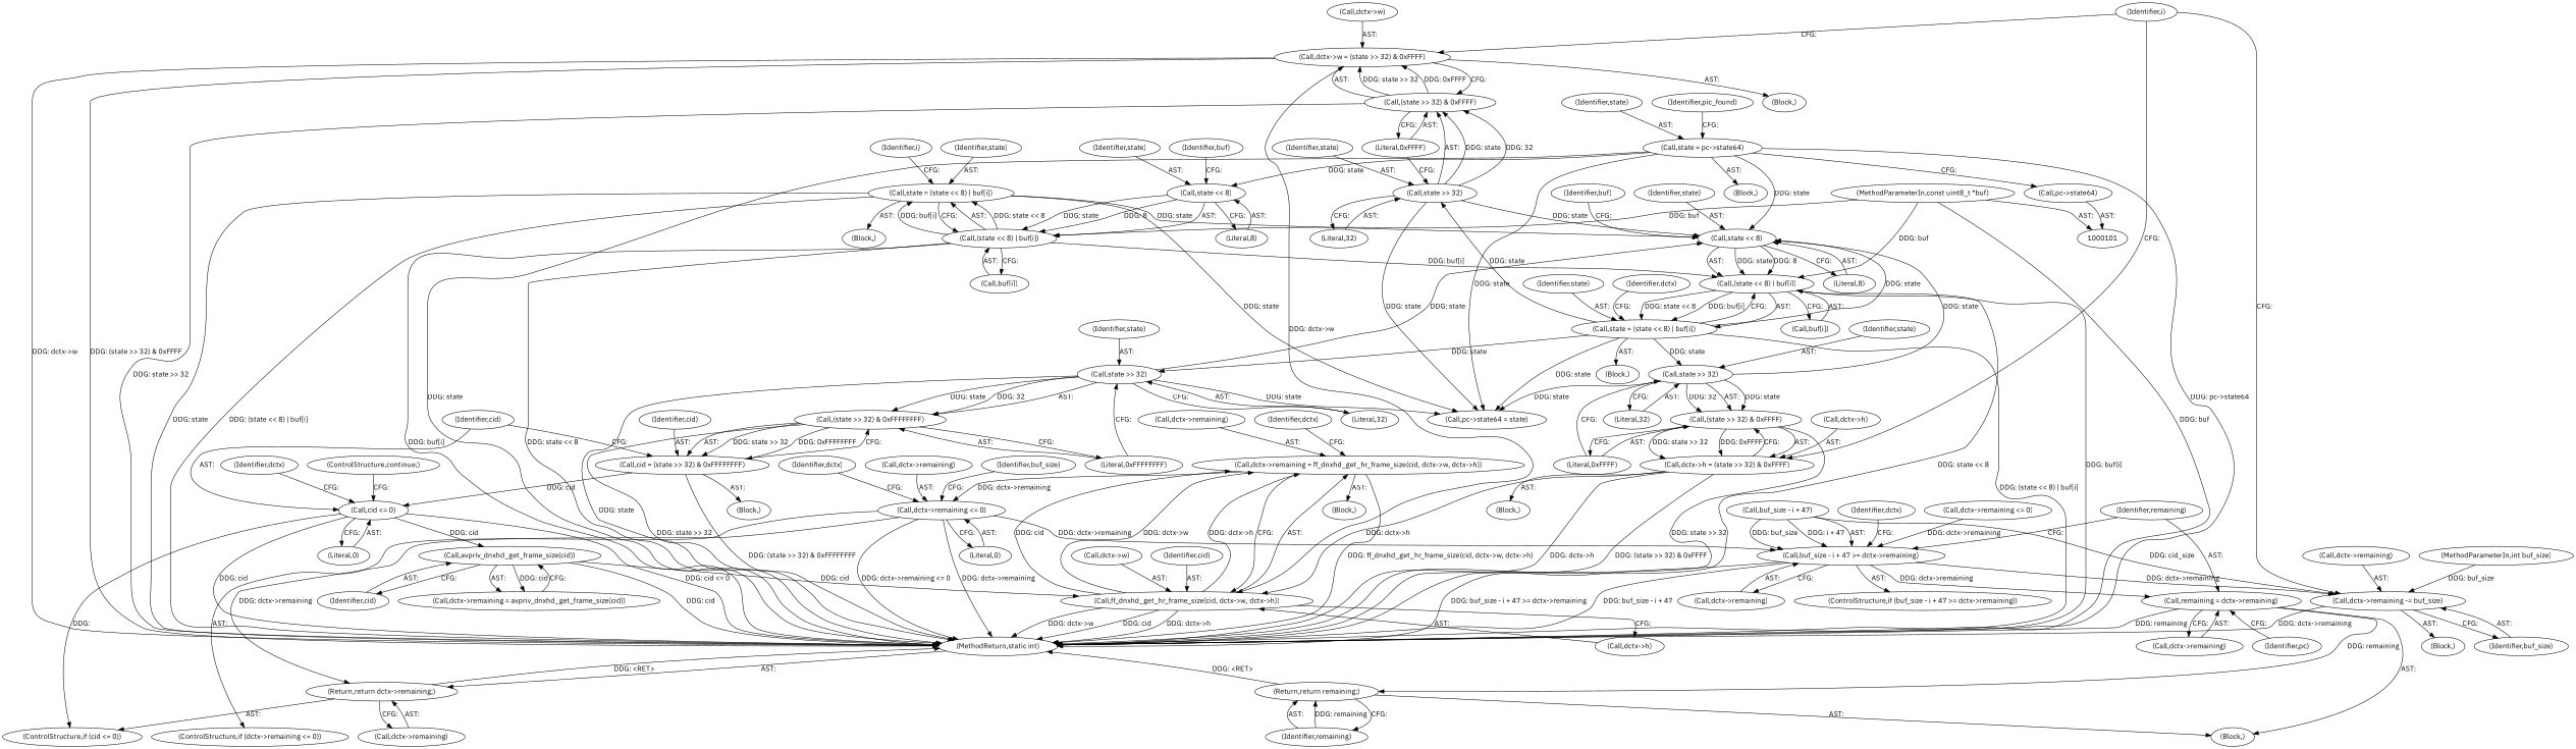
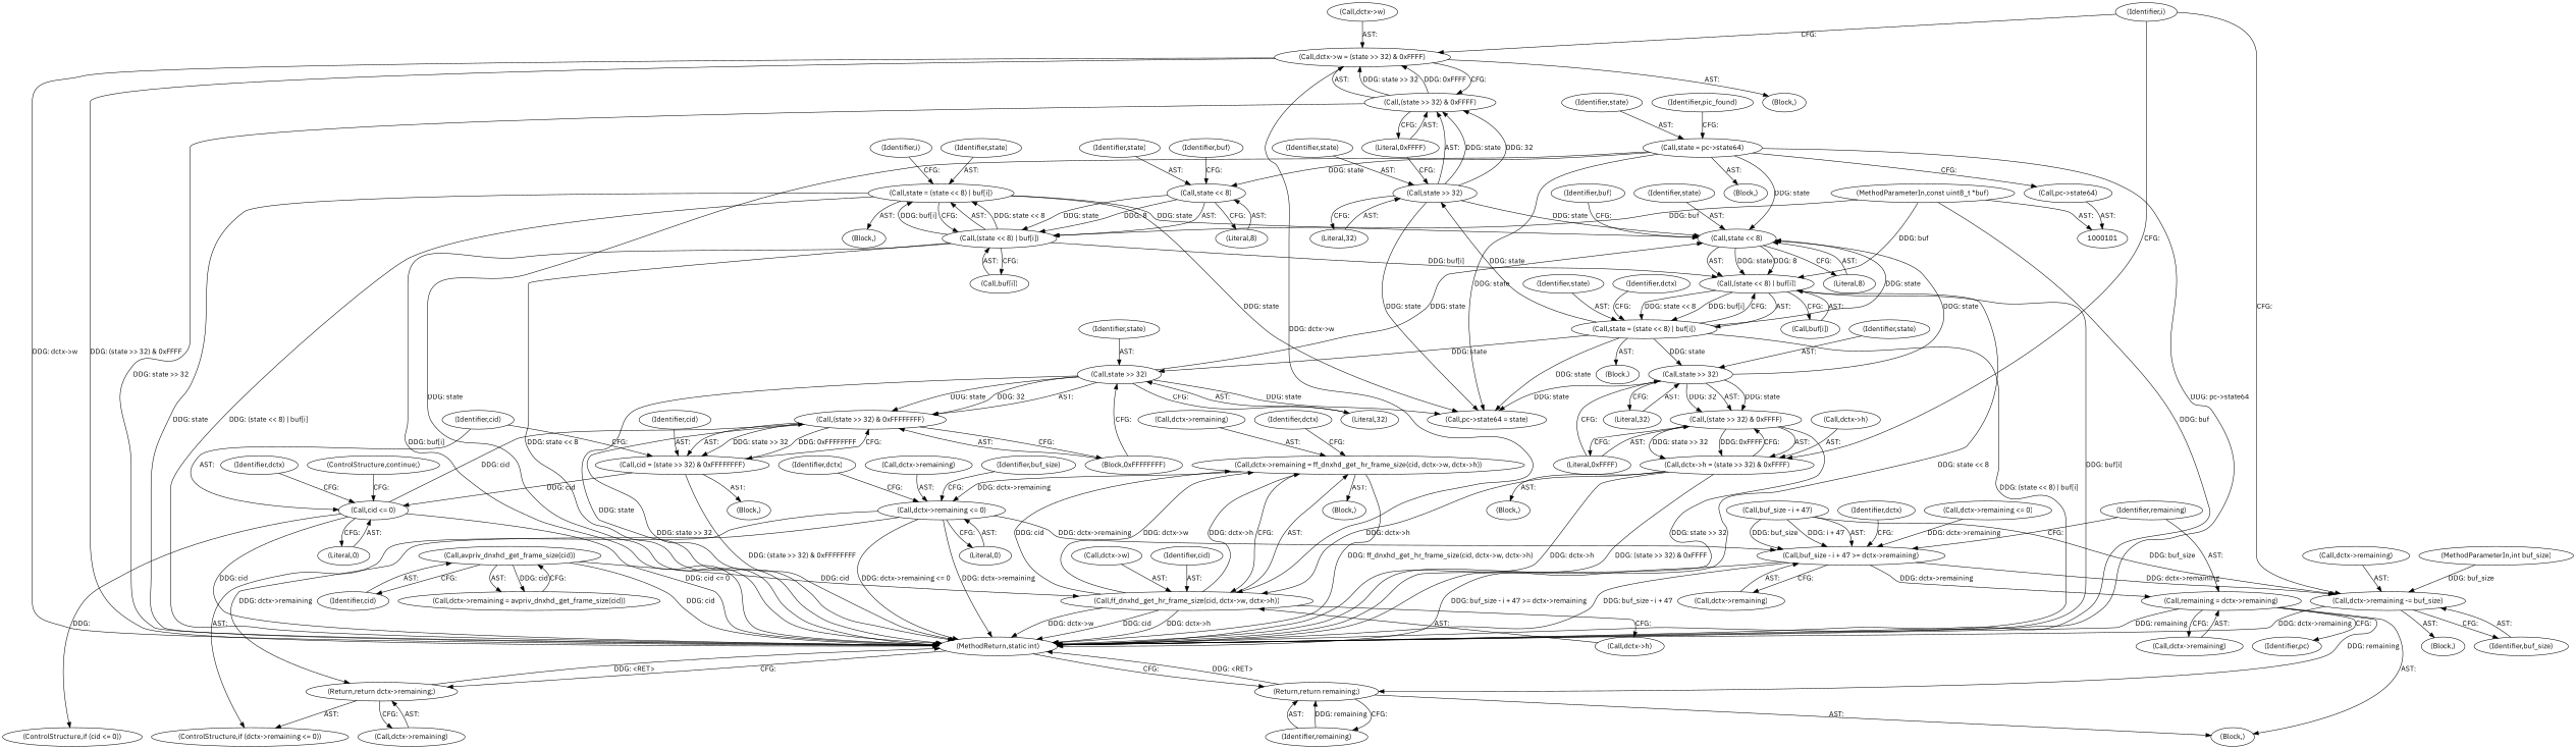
  digraph {
    fontname="IBM Plex Sans"
    node [fontname="IBM Plex Sans"]
    edge [fontname="IBM Plex Sans"]
    n1 [label="(Call,dctx->remaining = ff_dnxhd_get_hr_frame_size(cid, dctx->w, dctx->h))"]
    n2 [label="(Call,ff_dnxhd_get_hr_frame_size(cid, dctx->w, dctx->h))"]
    n3 [label="(Call,dctx->remaining <= 0)"]
    n4 [label="(Block,)"]
    n5 [label="(MethodReturn,static int)"]
    n6 [label="(Call,dctx->h)"]
    n7 [label="(Return,return dctx->remaining;)"]
    n8 [label="(Call,buf_size - i + 47 >= dctx->remaining)"]
    n9 [label="(Literal,0)"]
    n10 [label="(ControlStructure,if (dctx->remaining <= 0))"]
    n11 [label="(Return,return remaining;)"]
    n12 [label="(Call,avpriv_dnxhd_get_frame_size(cid))"]
    n13 [label="(Identifier,cid)"]
    n14 [label="(Call,dctx->remaining = avpriv_dnxhd_get_frame_size(cid))"]
    n15 [label="(Call,cid <= 0)"]
    n16 [label="(Literal,0)"]
    n17 [label="(ControlStructure,if (cid <= 0))"]
    n18 [label="(Call,cid = (state >> 32) & 0xFFFFFFFF)"]
    n19 [label="(Call,(state >> 32) & 0xFFFFFFFF)"]
    n20 [label="(Block,)"]
-   n21 [label="(Literal,0xFFFFFFFF)"]
+   n21 [label="(Block,0xFFFFFFFF)"]
    n22 [label="(Call,state >> 32)"]
    n23 [label="(Call,state << 8)"]
    n24 [label="(Call,pc->state64 = state)"]
    n25 [label="(Literal,32)"]
    n26 [label="(Call,(state << 8) | buf[i])"]
    n27 [label="(Literal,8)"]
    n28 [label="(Call,state = (state << 8) | buf[i])"]
    n29 [label="(Call,state >> 32)"]
    n30 [label="(Call,state >> 32)"]
    n31 [label="(Block,)"]
    n32 [label="(Call,buf[i])"]
    n33 [label="(Call,(state >> 32) & 0xFFFF)"]
    n34 [label="(Literal,32)"]
    n35 [label="(Call,(state >> 32) & 0xFFFF)"]
    n36 [label="(Literal,32)"]
    n37 [label="(Call,state = (state << 8) | buf[i])"]
    n38 [label="(Call,(state << 8) | buf[i])"]
    n39 [label="(Block,)"]
    n40 [label="(Call,buf[i])"]
    n41 [label="(Call,state << 8)"]
    n42 [label="(Literal,8)"]
    n43 [label="(Call,state = pc->state64)"]
    n44 [label="(Call,pc->state64)"]
    n45 [label="(Block,)"]
    1000101
    n47 [label="(MethodParameterIn,const uint8_t *buf)"]
    n48 [label="(Call,dctx->w = (state >> 32) & 0xFFFF)"]
    n49 [label="(Literal,0xFFFF)"]
    n50 [label="(Call,dctx->h = (state >> 32) & 0xFFFF)"]
    n51 [label="(Literal,0xFFFF)"]
    n52 [label="(Block,)"]
    n53 [label="(Block,)"]
    n54 [label="(Call,dctx->remaining)"]
    n55 [label="(Call,remaining = dctx->remaining)"]
    n56 [label="(Call,dctx->remaining -= buf_size)"]
    n57 [label="(Call,dctx->remaining)"]
-   n58 [label="(ControlStructure,if (buf_size - i + 47 >= dctx->remaining))"]
    n59 [label="(Block,)"]
    n60 [label="(Call,dctx->remaining)"]
    n61 [label="(Block,)"]
    n62 [label="(Identifier,buf_size)"]
    n63 [label="(Identifier,remaining)"]
    n64 [label="(Call,dctx->w)"]
    n65 [label="(Call,dctx->remaining)"]
    n66 [label="(Call,dctx->w)"]
    n67 [label="(Identifier,dctx)"]
    n68 [label="(Identifier,i)"]
    n69 [label="(Call,dctx->remaining)"]
    n70 [label="(Identifier,dctx)"]
    n71 [label="(Identifier,state)"]
    n72 [label="(Identifier,cid)"]
    n73 [label="(Identifier,state)"]
    n74 [label="(Identifier,state)"]
    n75 [label="(Identifier,dctx)"]
    n76 [label="(Identifier,cid)"]
    n77 [label="(Identifier,state)"]
    n78 [label="(Identifier,i)"]
    n79 [label="(Call,dctx->remaining)"]
    n80 [label="(MethodParameterIn,int buf_size)"]
    n81 [label="(Call,dctx->remaining <= 0)"]
    n82 [label="(Identifier,buf)"]
    n83 [label="(Identifier,state)"]
    n84 [label="(Identifier,state)"]
    n85 [label="(Identifier,pic_found)"]
    n86 [label="(Call,buf_size - i + 47)"]
    n87 [label="(Identifier,remaining)"]
    n88 [label="(Identifier,state)"]
    n89 [label="(ControlStructure,continue;)"]
    n90 [label="(Identifier,buf_size)"]
    n91 [label="(Identifier,dctx)"]
    n92 [label="(Identifier,buf)"]
    n93 [label="(Call,dctx->h)"]
    n94 [label="(Identifier,dctx)"]
    n95 [label="(Identifier,state)"]
    n96 [label="(Identifier,cid)"]
    n97 [label="(Identifier,pc)"]
    n1 -> n2 [label="CFG: "]
    n1 -> n3 [label="DDG: dctx->remaining"]
    n1 -> n4 [label="AST: "]
    n1 -> n5 [label="DDG: ff_dnxhd_get_hr_frame_size(cid, dctx->w, dctx->h)"]
    n2 -> n1 [label="AST: "]
    n2 -> n1 [label="DDG: cid"]
    n2 -> n1 [label="DDG: dctx->w"]
    n2 -> n1 [label="DDG: dctx->h"]
    n2 -> n5 [label="DDG: dctx->w"]
    n2 -> n5 [label="DDG: cid"]
    n2 -> n5 [label="DDG: dctx->h"]
    n2 -> n6 [label="CFG: "]
    n3 -> n5 [label="DDG: dctx->remaining <= 0"]
    n3 -> n5 [label="DDG: dctx->remaining"]
    n3 -> n7 [label="DDG: dctx->remaining"]
    n3 -> n8 [label="DDG: dctx->remaining"]
    n3 -> n9 [label="CFG: "]
    n3 -> n10 [label="AST: "]
-   n5 -> n7 [label="AST: "]
+   n5 -> n7 [label="CFG: "]
+   n5 -> n11 [label="CFG: "]
    n6 -> n2 [label="AST: "]
    n7 -> n5 [label="DDG: <RET>"]
-   n7 -> n17 [label="AST: "]
+   n7 -> n10 [label="AST: "]
    n7 -> n54 [label="CFG: "]
    n8 -> n5 [label="DDG: buf_size - i + 47 >= dctx->remaining"]
    n8 -> n5 [label="DDG: buf_size - i + 47"]
    n8 -> n55 [label="DDG: dctx->remaining"]
    n8 -> n56 [label="DDG: dctx->remaining"]
    n8 -> n57 [label="CFG: "]
-   n8 -> n58 [label="AST: "]
    n9 -> n3 [label="AST: "]
    n11 -> n5 [label="DDG: <RET>"]
    n11 -> n59 [label="AST: "]
    n11 -> n63 [label="CFG: "]
    n12 -> n2 [label="DDG: cid"]
    n12 -> n5 [label="DDG: cid"]
    n12 -> n13 [label="CFG: "]
    n12 -> n14 [label="AST: "]
    n12 -> n14 [label="DDG: cid"]
    n13 -> n12 [label="AST: "]
    n14 -> n12 [label="CFG: "]
    n15 -> n5 [label="DDG: cid"]
    n15 -> n5 [label="DDG: cid <= 0"]
-   n15 -> n12 [label="DDG: cid"]
+   n15 -> n19 [label="DDG: cid"]
    n15 -> n16 [label="CFG: "]
    n15 -> n17 [label="DDG: "]
    n16 -> n15 [label="AST: "]
    n18 -> n5 [label="DDG: (state >> 32) & 0xFFFFFFFF"]
    n18 -> n15 [label="DDG: cid"]
    n18 -> n19 [label="CFG: "]
    n18 -> n20 [label="AST: "]
    n19 -> n5 [label="DDG: state >> 32"]
    n19 -> n18 [label="AST: "]
    n19 -> n18 [label="DDG: state >> 32"]
    n19 -> n18 [label="DDG: 0xFFFFFFFF"]
    n19 -> n21 [label="CFG: "]
    n21 -> n19 [label="AST: "]
    n21 -> n22 [label="CFG: "]
    n22 -> n5 [label="DDG: state"]
    n22 -> n19 [label="AST: "]
    n22 -> n19 [label="DDG: state"]
    n22 -> n19 [label="DDG: 32"]
    n22 -> n23 [label="DDG: state"]
    n22 -> n24 [label="DDG: state"]
    n22 -> n25 [label="CFG: "]
    n23 -> n26 [label="AST: "]
    n23 -> n26 [label="DDG: state"]
    n23 -> n26 [label="DDG: 8"]
    n23 -> n27 [label="CFG: "]
    n25 -> n22 [label="AST: "]
    n26 -> n5 [label="DDG: buf[i]"]
    n26 -> n5 [label="DDG: state << 8"]
    n26 -> n28 [label="AST: "]
    n26 -> n28 [label="DDG: state << 8"]
    n26 -> n28 [label="DDG: buf[i]"]
    n26 -> n32 [label="CFG: "]
    n27 -> n23 [label="AST: "]
    n28 -> n5 [label="DDG: (state << 8) | buf[i]"]
    n28 -> n22 [label="DDG: state"]
    n28 -> n23 [label="DDG: state"]
    n28 -> n24 [label="DDG: state"]
    n28 -> n26 [label="CFG: "]
    n28 -> n29 [label="DDG: state"]
    n28 -> n30 [label="DDG: state"]
    n28 -> n31 [label="AST: "]
    n29 -> n23 [label="DDG: state"]
    n29 -> n24 [label="DDG: state"]
    n29 -> n33 [label="AST: "]
    n29 -> n33 [label="DDG: state"]
    n29 -> n33 [label="DDG: 32"]
    n29 -> n34 [label="CFG: "]
    n30 -> n23 [label="DDG: state"]
    n30 -> n24 [label="DDG: state"]
    n30 -> n35 [label="AST: "]
    n30 -> n35 [label="DDG: state"]
    n30 -> n35 [label="DDG: 32"]
    n30 -> n36 [label="CFG: "]
    n32 -> n26 [label="AST: "]
    n33 -> n5 [label="DDG: state >> 32"]
    n33 -> n48 [label="AST: "]
    n33 -> n48 [label="DDG: state >> 32"]
    n33 -> n48 [label="DDG: 0xFFFF"]
    n33 -> n49 [label="CFG: "]
    n34 -> n29 [label="AST: "]
    n35 -> n5 [label="DDG: state >> 32"]
    n35 -> n50 [label="AST: "]
    n35 -> n50 [label="DDG: state >> 32"]
    n35 -> n50 [label="DDG: 0xFFFF"]
    n35 -> n51 [label="CFG: "]
    n36 -> n30 [label="AST: "]
    n37 -> n5 [label="DDG: state"]
    n37 -> n5 [label="DDG: (state << 8) | buf[i]"]
    n37 -> n23 [label="DDG: state"]
    n37 -> n24 [label="DDG: state"]
    n37 -> n38 [label="CFG: "]
    n37 -> n39 [label="AST: "]
    n38 -> n5 [label="DDG: buf[i]"]
    n38 -> n5 [label="DDG: state << 8"]
    n38 -> n26 [label="DDG: buf[i]"]
    n38 -> n37 [label="AST: "]
    n38 -> n37 [label="DDG: state << 8"]
    n38 -> n37 [label="DDG: buf[i]"]
    n38 -> n40 [label="CFG: "]
    n40 -> n38 [label="AST: "]
    n41 -> n38 [label="AST: "]
    n41 -> n38 [label="DDG: state"]
    n41 -> n38 [label="DDG: 8"]
    n41 -> n42 [label="CFG: "]
    n42 -> n41 [label="AST: "]
    n43 -> n5 [label="DDG: state"]
    n43 -> n5 [label="DDG: pc->state64"]
    n43 -> n23 [label="DDG: state"]
    n43 -> n24 [label="DDG: state"]
    n43 -> n41 [label="DDG: state"]
    n43 -> n44 [label="CFG: "]
    n43 -> n45 [label="AST: "]
    n44 -> 1000101 [label="AST: "]
    n47 -> n5 [label="DDG: buf"]
    n47 -> n26 [label="DDG: buf"]
    n47 -> n38 [label="DDG: buf"]
    n47 -> 1000101 [label="AST: "]
    n48 -> n2 [label="DDG: dctx->w"]
    n48 -> n5 [label="DDG: dctx->w"]
    n48 -> n5 [label="DDG: (state >> 32) & 0xFFFF"]
    n48 -> n33 [label="CFG: "]
    n48 -> n52 [label="AST: "]
    n49 -> n29 [label="CFG: "]
    n49 -> n33 [label="AST: "]
    n50 -> n2 [label="DDG: dctx->h"]
    n50 -> n5 [label="DDG: dctx->h"]
    n50 -> n5 [label="DDG: (state >> 32) & 0xFFFF"]
    n50 -> n35 [label="CFG: "]
    n50 -> n53 [label="AST: "]
    n51 -> n30 [label="CFG: "]
    n51 -> n35 [label="AST: "]
    n54 -> n7 [label="AST: "]
    n55 -> n5 [label="DDG: remaining"]
    n55 -> n11 [label="DDG: remaining"]
    n55 -> n59 [label="AST: "]
    n55 -> n60 [label="CFG: "]
    n56 -> n5 [label="DDG: dctx->remaining"]
    n56 -> n61 [label="AST: "]
    n56 -> n62 [label="CFG: "]
    n57 -> n8 [label="AST: "]
    n60 -> n55 [label="AST: "]
    n62 -> n56 [label="AST: "]
    n63 -> n11 [label="AST: "]
    n63 -> n11 [label="DDG: remaining"]
    n64 -> n48 [label="AST: "]
    n65 -> n3 [label="AST: "]
    n66 -> n2 [label="AST: "]
    n67 -> n8 [label="CFG: "]
    n68 -> n48 [label="CFG: "]
    n68 -> n50 [label="CFG: "]
    n68 -> n56 [label="CFG: "]
    n69 -> n1 [label="AST: "]
    n70 -> n15 [label="CFG: "]
    n71 -> n28 [label="AST: "]
    n72 -> n15 [label="AST: "]
    n72 -> n18 [label="CFG: "]
    n73 -> n43 [label="AST: "]
    n74 -> n37 [label="AST: "]
    n75 -> n1 [label="CFG: "]
    n76 -> n18 [label="AST: "]
    n77 -> n29 [label="AST: "]
    n78 -> n37 [label="CFG: "]
    n79 -> n56 [label="AST: "]
    n80 -> n56 [label="DDG: buf_size"]
    n81 -> n8 [label="DDG: dctx->remaining"]
    n82 -> n23 [label="CFG: "]
    n83 -> n23 [label="AST: "]
    n84 -> n22 [label="AST: "]
    n85 -> n43 [label="CFG: "]
    n86 -> n8 [label="AST: "]
    n86 -> n8 [label="DDG: buf_size"]
    n86 -> n8 [label="DDG: i + 47"]
-   n86 -> n56 [label="DDG: cid_size"]
+   n86 -> n56 [label="DDG: buf_size"]
    n87 -> n8 [label="CFG: "]
    n87 -> n55 [label="AST: "]
    n88 -> n41 [label="AST: "]
    n89 -> n15 [label="CFG: "]
    n90 -> n3 [label="CFG: "]
    n91 -> n3 [label="CFG: "]
    n92 -> n41 [label="CFG: "]
    n93 -> n50 [label="AST: "]
    n94 -> n28 [label="CFG: "]
    n95 -> n30 [label="AST: "]
    n96 -> n2 [label="AST: "]
-   n97 -> n55 [label="CFG: "]
+   n55 -> n97 [label="CFG: "]
  }
